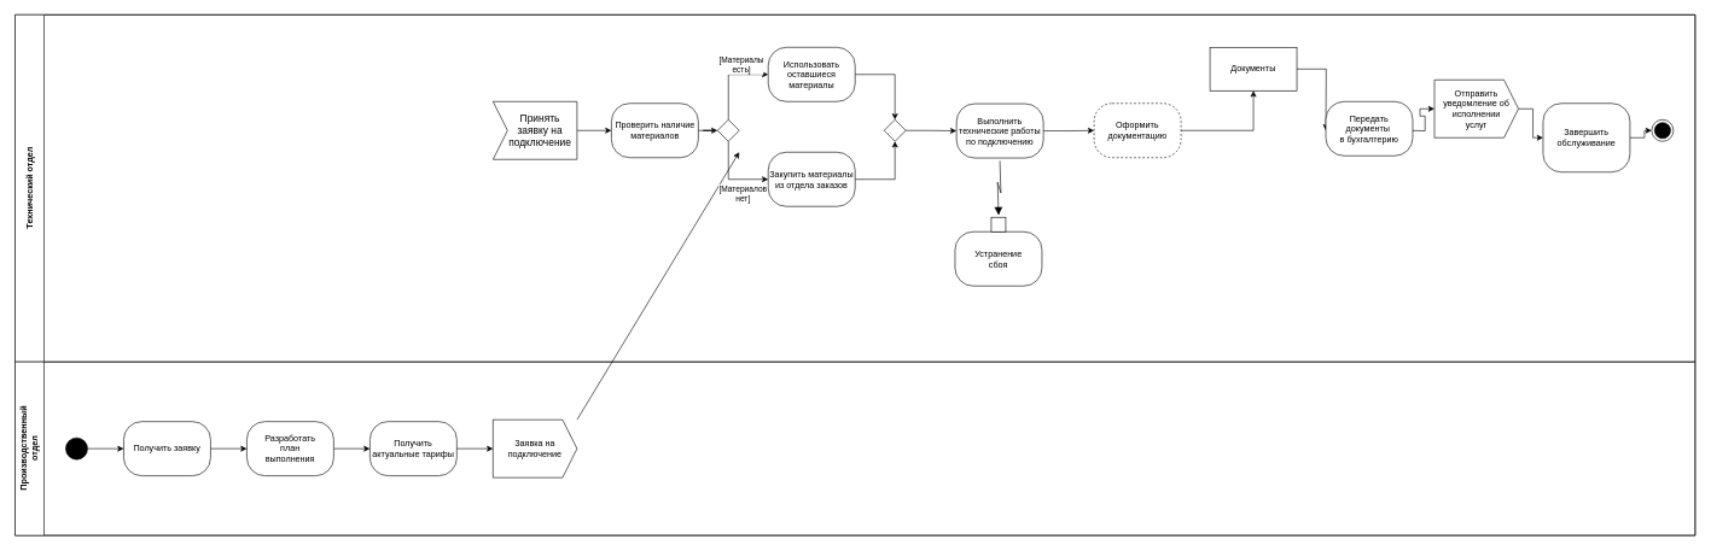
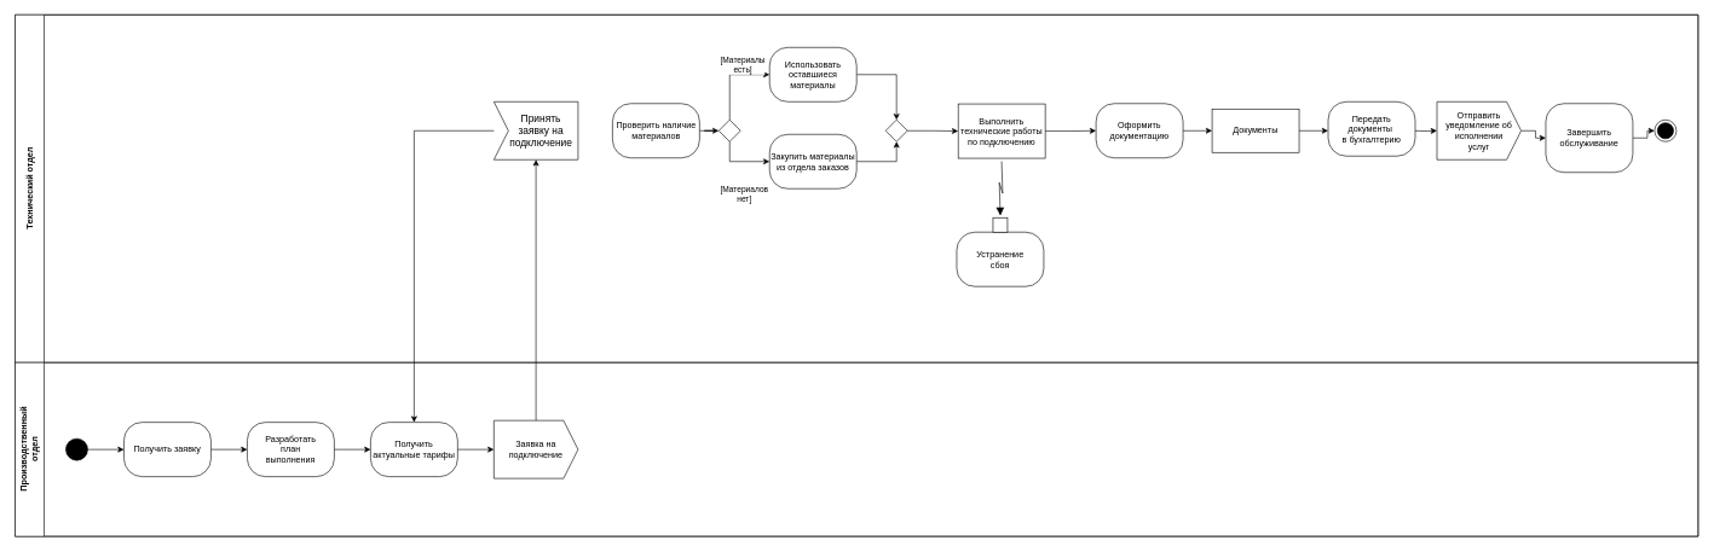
  <mxCell id="0" />
  <mxCell id="1" parent="0" />
  <mxCell id="2" value="" style="swimlane;html=1;childLayout=stackLayout;resizeParent=1;resizeParentMax=0;horizontal=0;startSize=0;horizontalStack=0;whiteSpace=wrap;" parent="1" vertex="1"><mxGeometry x="20" y="20" width="2320" height="720" as="geometry" /></mxCell>
  <mxCell id="3" value="Технический отдел" style="swimlane;html=1;startSize=40;horizontal=0;" parent="2" vertex="1"><mxGeometry width="2320" height="480" as="geometry" /></mxCell>
- <mxCell id="4" value="" style="edgeStyle=orthogonalEdgeStyle;rounded=0;orthogonalLoop=1;jettySize=auto;html=1;" parent="3" source="5" target="24" edge="1"><mxGeometry relative="1" as="geometry" /></mxCell>
+ <mxCell id="4" value="" style="edgeStyle=orthogonalEdgeStyle;rounded=0;orthogonalLoop=1;jettySize=auto;html=1;" parent="3" source="5" target="46" edge="1"><mxGeometry relative="1" as="geometry" /></mxCell>
  <mxCell id="5" value="Принять&lt;div&gt;&lt;span style=&quot;background-color: initial;&quot;&gt;заявку на&lt;/span&gt;&lt;/div&gt;&lt;div&gt;подключение&lt;/div&gt;" style="html=1;shape=mxgraph.infographic.ribbonSimple;notch1=20;notch2=0;align=center;verticalAlign=middle;fontSize=14;fontStyle=0;fillColor=#FFFFFF;flipH=0;spacingRight=0;spacingLeft=14;whiteSpace=wrap;" parent="3" vertex="1"><mxGeometry x="660" y="120" width="116" height="80" as="geometry" /></mxCell>
  <mxCell id="6" style="edgeStyle=orthogonalEdgeStyle;rounded=0;orthogonalLoop=1;jettySize=auto;html=1;entryX=0;entryY=0.5;entryDx=0;entryDy=0;exitX=0.5;exitY=0;exitDx=0;exitDy=0;" parent="3" source="8" target="32" edge="1"><mxGeometry relative="1" as="geometry" /></mxCell>
  <mxCell id="7" style="edgeStyle=orthogonalEdgeStyle;rounded=0;orthogonalLoop=1;jettySize=auto;html=1;entryX=0;entryY=0.5;entryDx=0;entryDy=0;exitX=0.5;exitY=1;exitDx=0;exitDy=0;" parent="3" source="8" target="34" edge="1"><mxGeometry relative="1" as="geometry" /></mxCell>
  <mxCell id="8" value="" style="rhombus;spacingTop=45;" parent="3" vertex="1"><mxGeometry x="970" y="145" width="30" height="30" as="geometry" /></mxCell>
  <mxCell id="9" value="" style="edgeStyle=orthogonalEdgeStyle;rounded=0;orthogonalLoop=1;jettySize=auto;html=1;" parent="3" source="10" target="27" edge="1"><mxGeometry relative="1" as="geometry" /></mxCell>
- <mxCell id="10" value="&lt;div style=&quot;font-size: 12px;&quot;&gt;Отправить&lt;/div&gt;&lt;div style=&quot;font-size: 12px;&quot;&gt;уведомление об&lt;/div&gt;&lt;div style=&quot;font-size: 12px;&quot;&gt;исполнении&lt;/div&gt;&lt;div style=&quot;font-size: 12px;&quot;&gt;услуг&lt;/div&gt;" style="html=1;shape=mxgraph.infographic.ribbonSimple;notch1=0;notch2=20;align=center;verticalAlign=middle;fontSize=14;fontStyle=0;fillColor=#FFFFFF;whiteSpace=wrap;" parent="3" vertex="1"><mxGeometry x="1960" y="90" width="116" height="80" as="geometry" /></mxCell>
+ <mxCell id="10" value="&lt;div style=&quot;font-size: 12px;&quot;&gt;Отправить&lt;/div&gt;&lt;div style=&quot;font-size: 12px;&quot;&gt;уведомление об&lt;/div&gt;&lt;div style=&quot;font-size: 12px;&quot;&gt;исполнении&lt;/div&gt;&lt;div style=&quot;font-size: 12px;&quot;&gt;услуг&lt;/div&gt;" style="html=1;shape=mxgraph.infographic.ribbonSimple;notch1=0;notch2=20;align=center;verticalAlign=middle;fontSize=14;fontStyle=0;fillColor=#FFFFFF;whiteSpace=wrap;" parent="3" vertex="1"><mxGeometry x="1960" y="120" width="116" height="80" as="geometry" /></mxCell>
  <mxCell id="11" value="" style="shape=mxgraph.lean_mapping.electronic_info_flow_edge;html=1;rounded=0;entryX=0.5;entryY=0;entryDx=0;entryDy=0;exitX=0.5;exitY=1;exitDx=0;exitDy=0;" parent="3" source="38" target="15" edge="1"><mxGeometry width="160" relative="1" as="geometry"><mxPoint x="1310" y="280" as="sourcePoint" /><mxPoint x="1170" y="310" as="targetPoint" /></mxGeometry></mxCell>
  <mxCell id="12" value="Обнаружение&lt;div&gt;инцидента&lt;/div&gt;" style="edgeLabel;html=1;align=center;verticalAlign=middle;resizable=0;points=[];" parent="11" vertex="1" connectable="0"><mxGeometry x="0.039" y="-3" relative="1" as="geometry"><mxPoint x="-17" y="-86" as="offset" /></mxGeometry></mxCell>
  <mxCell id="13" value="" style="group" parent="3" vertex="1" connectable="0"><mxGeometry x="1298" y="280" width="120" height="95" as="geometry" /></mxCell>
  <mxCell id="14" value="&lt;div style=&quot;&quot;&gt;Устранение&lt;/div&gt;&lt;div style=&quot;&quot;&gt;сбоя&lt;/div&gt;" style="html=1;align=center;verticalAlign=middle;rounded=1;absoluteArcSize=1;arcSize=50;dashed=0;spacingTop=0;spacingRight=0;whiteSpace=wrap;" parent="13" vertex="1"><mxGeometry y="20" width="120" height="75" as="geometry" /></mxCell>
  <mxCell id="15" value="" style="html=1;align=center;verticalAlign=middle;dashed=0;whiteSpace=wrap;" parent="13" vertex="1"><mxGeometry x="50" width="20" height="20" as="geometry" /></mxCell>
  <mxCell id="16" style="edgeStyle=orthogonalEdgeStyle;rounded=0;orthogonalLoop=1;jettySize=auto;html=1;entryX=0;entryY=0.5;entryDx=0;entryDy=0;" parent="3" source="17" target="38" edge="1"><mxGeometry relative="1" as="geometry" /></mxCell>
  <mxCell id="17" value="" style="rhombus;" parent="3" vertex="1"><mxGeometry x="1200" y="145" width="30" height="30" as="geometry" /></mxCell>
  <mxCell id="18" value="" style="edgeStyle=orthogonalEdgeStyle;rounded=0;orthogonalLoop=1;jettySize=auto;html=1;" parent="3" source="19" target="21" edge="1"><mxGeometry relative="1" as="geometry" /></mxCell>
- <mxCell id="19" value="&lt;div style=&quot;&quot;&gt;Оформить&lt;/div&gt;&lt;div style=&quot;&quot;&gt;документацию&lt;/div&gt;" style="html=1;align=center;verticalAlign=middle;rounded=1;absoluteArcSize=1;arcSize=50;dashed=1;spacingTop=0;spacingRight=0;whiteSpace=wrap;" parent="3" vertex="1"><mxGeometry x="1490" y="122.5" width="120" height="75" as="geometry" /></mxCell>
+ <mxCell id="19" value="&lt;div style=&quot;&quot;&gt;Оформить&lt;/div&gt;&lt;div style=&quot;&quot;&gt;документацию&lt;/div&gt;" style="html=1;align=center;verticalAlign=middle;rounded=1;absoluteArcSize=1;arcSize=50;dashed=0;spacingTop=0;spacingRight=0;whiteSpace=wrap;" parent="3" vertex="1"><mxGeometry x="1490" y="122.5" width="120" height="75" as="geometry" /></mxCell>
  <mxCell id="20" value="" style="edgeStyle=orthogonalEdgeStyle;rounded=0;orthogonalLoop=1;jettySize=auto;html=1;" parent="3" source="21" edge="1"><mxGeometry relative="1" as="geometry"><mxPoint x="1810" y="160" as="targetPoint" /></mxGeometry></mxCell>
- <mxCell id="21" value="Документы" style="html=1;align=center;verticalAlign=middle;rounded=0;absoluteArcSize=1;arcSize=10;dashed=0;whiteSpace=wrap;" parent="3" vertex="1"><mxGeometry x="1650" y="45" width="120" height="60" as="geometry" /></mxCell>
+ <mxCell id="21" value="Документы" style="html=1;align=center;verticalAlign=middle;rounded=0;absoluteArcSize=1;arcSize=10;dashed=0;whiteSpace=wrap;" parent="3" vertex="1"><mxGeometry x="1650" y="130" width="120" height="60" as="geometry" /></mxCell>
  <mxCell id="22" value="" style="edgeStyle=orthogonalEdgeStyle;rounded=0;orthogonalLoop=1;jettySize=auto;html=1;" parent="3" target="10" edge="1"><mxGeometry relative="1" as="geometry"><mxPoint x="1926" y="160" as="sourcePoint" /></mxGeometry></mxCell>
  <mxCell id="23" style="edgeStyle=orthogonalEdgeStyle;rounded=0;orthogonalLoop=1;jettySize=auto;html=1;entryX=0;entryY=0.5;entryDx=0;entryDy=0;" parent="3" source="24" target="8" edge="1"><mxGeometry relative="1" as="geometry" /></mxCell>
  <mxCell id="24" value="&lt;div style=&quot;&quot;&gt;Проверить наличие&lt;/div&gt;&lt;div style=&quot;&quot;&gt;материалов&lt;/div&gt;" style="html=1;align=center;verticalAlign=middle;rounded=1;absoluteArcSize=1;arcSize=50;dashed=0;spacingTop=0;spacingRight=0;whiteSpace=wrap;" parent="3" vertex="1"><mxGeometry x="823.5" y="122.5" width="120" height="75" as="geometry" /></mxCell>
  <mxCell id="25" value="" style="ellipse;html=1;shape=endState;fillColor=strokeColor;" parent="3" vertex="1"><mxGeometry x="2260" y="145" width="30" height="30" as="geometry" /></mxCell>
  <mxCell id="26" value="" style="edgeStyle=orthogonalEdgeStyle;rounded=0;orthogonalLoop=1;jettySize=auto;html=1;" parent="3" source="27" target="25" edge="1"><mxGeometry relative="1" as="geometry" /></mxCell>
  <mxCell id="27" value="&lt;div style=&quot;&quot;&gt;Завершить&lt;/div&gt;&lt;div style=&quot;&quot;&gt;обслуживание&lt;/div&gt;" style="html=1;align=center;verticalAlign=middle;rounded=1;absoluteArcSize=1;arcSize=50;dashed=0;spacingTop=0;spacingRight=0;whiteSpace=wrap;" parent="3" vertex="1"><mxGeometry x="2110" y="122.5" width="120" height="95" as="geometry" /></mxCell>
  <mxCell id="28" value="&lt;div style=&quot;font-size: 12px;&quot;&gt;&lt;span style=&quot;background-color: initial;&quot;&gt;Заявка на подключение&lt;/span&gt;&lt;/div&gt;" style="html=1;shape=mxgraph.infographic.ribbonSimple;notch1=0;notch2=20;align=center;verticalAlign=middle;fontSize=14;fontStyle=0;fillColor=#FFFFFF;whiteSpace=wrap;" parent="3" vertex="1"><mxGeometry x="660" y="560" width="116" height="80" as="geometry" /></mxCell>
- <mxCell id="29" style="edgeStyle=orthogonalEdgeStyle;rounded=0;orthogonalLoop=1;jettySize=auto;html=1;" parent="3" source="28" target="36" edge="1"><mxGeometry relative="1" as="geometry" /></mxCell>
+ <mxCell id="29" style="edgeStyle=orthogonalEdgeStyle;rounded=0;orthogonalLoop=1;jettySize=auto;html=1;entryX=0;entryY=0;entryDx=58;entryDy=80;entryPerimeter=0;" parent="3" source="28" target="5" edge="1"><mxGeometry relative="1" as="geometry" /></mxCell>
  <mxCell id="30" value="&lt;div style=&quot;&quot;&gt;Передать документы&amp;nbsp;&lt;/div&gt;&lt;div style=&quot;&quot;&gt;в бухгалтерию&lt;/div&gt;" style="html=1;align=center;verticalAlign=middle;rounded=1;absoluteArcSize=1;arcSize=50;dashed=0;spacingTop=0;spacingRight=0;whiteSpace=wrap;" parent="3" vertex="1"><mxGeometry x="1810" y="120" width="120" height="75" as="geometry" /></mxCell>
  <mxCell id="31" style="edgeStyle=orthogonalEdgeStyle;rounded=0;orthogonalLoop=1;jettySize=auto;html=1;entryX=0.5;entryY=0;entryDx=0;entryDy=0;" parent="3" source="32" target="17" edge="1"><mxGeometry relative="1" as="geometry" /></mxCell>
  <mxCell id="32" value="Использовать оставшиеся материалы" style="html=1;align=center;verticalAlign=middle;rounded=1;absoluteArcSize=1;arcSize=50;dashed=0;spacingTop=0;spacingRight=0;whiteSpace=wrap;" parent="3" vertex="1"><mxGeometry x="1040" y="45" width="120" height="75" as="geometry" /></mxCell>
  <mxCell id="33" style="edgeStyle=orthogonalEdgeStyle;rounded=0;orthogonalLoop=1;jettySize=auto;html=1;entryX=0.5;entryY=1;entryDx=0;entryDy=0;" parent="3" source="34" target="17" edge="1"><mxGeometry relative="1" as="geometry" /></mxCell>
- <mxCell id="34" value="&lt;div style=&quot;&quot;&gt;&lt;font style=&quot;font-size: 12px;&quot;&gt;Закупить материалы из отдела заказов&lt;/font&gt;&lt;/div&gt;" style="html=1;align=center;verticalAlign=middle;rounded=1;absoluteArcSize=1;arcSize=50;dashed=0;spacingTop=0;spacingRight=0;whiteSpace=wrap;" parent="3" vertex="1"><mxGeometry x="1040" y="190" width="120" height="75" as="geometry" /></mxCell>
+ <mxCell id="34" value="&lt;div style=&quot;&quot;&gt;&lt;font style=&quot;font-size: 12px;&quot;&gt;Закупить материалы из отдела заказов&lt;/font&gt;&lt;/div&gt;" style="html=1;align=center;verticalAlign=middle;rounded=1;absoluteArcSize=1;arcSize=50;dashed=0;spacingTop=0;spacingRight=0;whiteSpace=wrap;" parent="3" vertex="1"><mxGeometry x="1040" y="165" width="120" height="75" as="geometry" /></mxCell>
  <mxCell id="35" value="[Материалов&lt;div&gt;нет]&lt;/div&gt;" style="edgeLabel;html=1;align=center;verticalAlign=middle;resizable=0;points=[];" parent="3" vertex="1" connectable="0"><mxGeometry x="1030.0" y="240" as="geometry"><mxPoint x="-26" y="7" as="offset" /></mxGeometry></mxCell>
  <mxCell id="36" value="[Материалы&lt;div&gt;есть]&lt;/div&gt;" style="edgeLabel;html=1;align=center;verticalAlign=middle;resizable=0;points=[];" parent="3" vertex="1" connectable="0"><mxGeometry x="1000.0" y="190" as="geometry"><mxPoint x="2" y="-122" as="offset" /></mxGeometry></mxCell>
  <mxCell id="37" style="edgeStyle=orthogonalEdgeStyle;rounded=0;orthogonalLoop=1;jettySize=auto;html=1;" parent="3" source="38" target="19" edge="1"><mxGeometry relative="1" as="geometry" /></mxCell>
- <mxCell id="38" value="Выполнить технические работы по подключению" style="html=1;align=center;verticalAlign=middle;rounded=1;absoluteArcSize=1;arcSize=50;dashed=0;spacingTop=0;spacingRight=0;whiteSpace=wrap;" parent="3" vertex="1"><mxGeometry x="1300" y="123" width="120" height="75" as="geometry" /></mxCell>
+ <mxCell id="38" value="Выполнить технические работы по подключению" style="html=1;align=center;verticalAlign=middle;absoluteArcSize=1;arcSize=50;dashed=0;spacingTop=0;spacingRight=0;whiteSpace=wrap;rounded=0;" parent="3" vertex="1"><mxGeometry x="1300" y="123" width="120" height="75" as="geometry" /></mxCell>
  <mxCell id="39" value="Производственный&lt;div&gt;отдел&lt;/div&gt;" style="swimlane;html=1;startSize=40;horizontal=0;" parent="2" vertex="1"><mxGeometry y="480" width="2320" height="240" as="geometry" /></mxCell>
  <mxCell id="40" value="" style="edgeStyle=orthogonalEdgeStyle;rounded=0;orthogonalLoop=1;jettySize=auto;html=1;" parent="39" source="41" target="43" edge="1"><mxGeometry relative="1" as="geometry" /></mxCell>
  <mxCell id="41" value="" style="ellipse;fillColor=strokeColor;html=1;" parent="39" vertex="1"><mxGeometry x="70" y="105" width="30" height="30" as="geometry" /></mxCell>
  <mxCell id="42" value="" style="edgeStyle=orthogonalEdgeStyle;rounded=0;orthogonalLoop=1;jettySize=auto;html=1;" parent="39" source="43" target="45" edge="1"><mxGeometry relative="1" as="geometry" /></mxCell>
  <mxCell id="43" value="&lt;div style=&quot;&quot;&gt;Получить заявку&lt;/div&gt;" style="html=1;align=center;verticalAlign=middle;rounded=1;absoluteArcSize=1;arcSize=50;dashed=0;spacingTop=0;spacingRight=0;whiteSpace=wrap;" parent="39" vertex="1"><mxGeometry x="150" y="82.5" width="120" height="75" as="geometry" /></mxCell>
  <mxCell id="44" value="" style="edgeStyle=orthogonalEdgeStyle;rounded=0;orthogonalLoop=1;jettySize=auto;html=1;" parent="39" source="45" target="46" edge="1"><mxGeometry relative="1" as="geometry" /></mxCell>
  <mxCell id="45" value="&lt;div style=&quot;&quot;&gt;Разработать&lt;/div&gt;&lt;div style=&quot;&quot;&gt;план&lt;/div&gt;&lt;div style=&quot;&quot;&gt;выполнения&lt;/div&gt;" style="html=1;align=center;verticalAlign=middle;rounded=1;absoluteArcSize=1;arcSize=50;dashed=0;spacingTop=0;spacingRight=0;whiteSpace=wrap;" parent="39" vertex="1"><mxGeometry x="320" y="82.5" width="120" height="75" as="geometry" /></mxCell>
  <mxCell id="46" value="&lt;div style=&quot;&quot;&gt;Получить актуальные тарифы&lt;/div&gt;" style="html=1;align=center;verticalAlign=middle;rounded=1;absoluteArcSize=1;arcSize=50;dashed=0;spacingTop=0;spacingRight=0;whiteSpace=wrap;" parent="39" vertex="1"><mxGeometry x="490" y="82.5" width="120" height="75" as="geometry" /></mxCell>
  <mxCell id="47" value="" style="edgeStyle=orthogonalEdgeStyle;rounded=0;orthogonalLoop=1;jettySize=auto;html=1;" parent="2" source="46" target="28" edge="1"><mxGeometry relative="1" as="geometry" /></mxCell>
